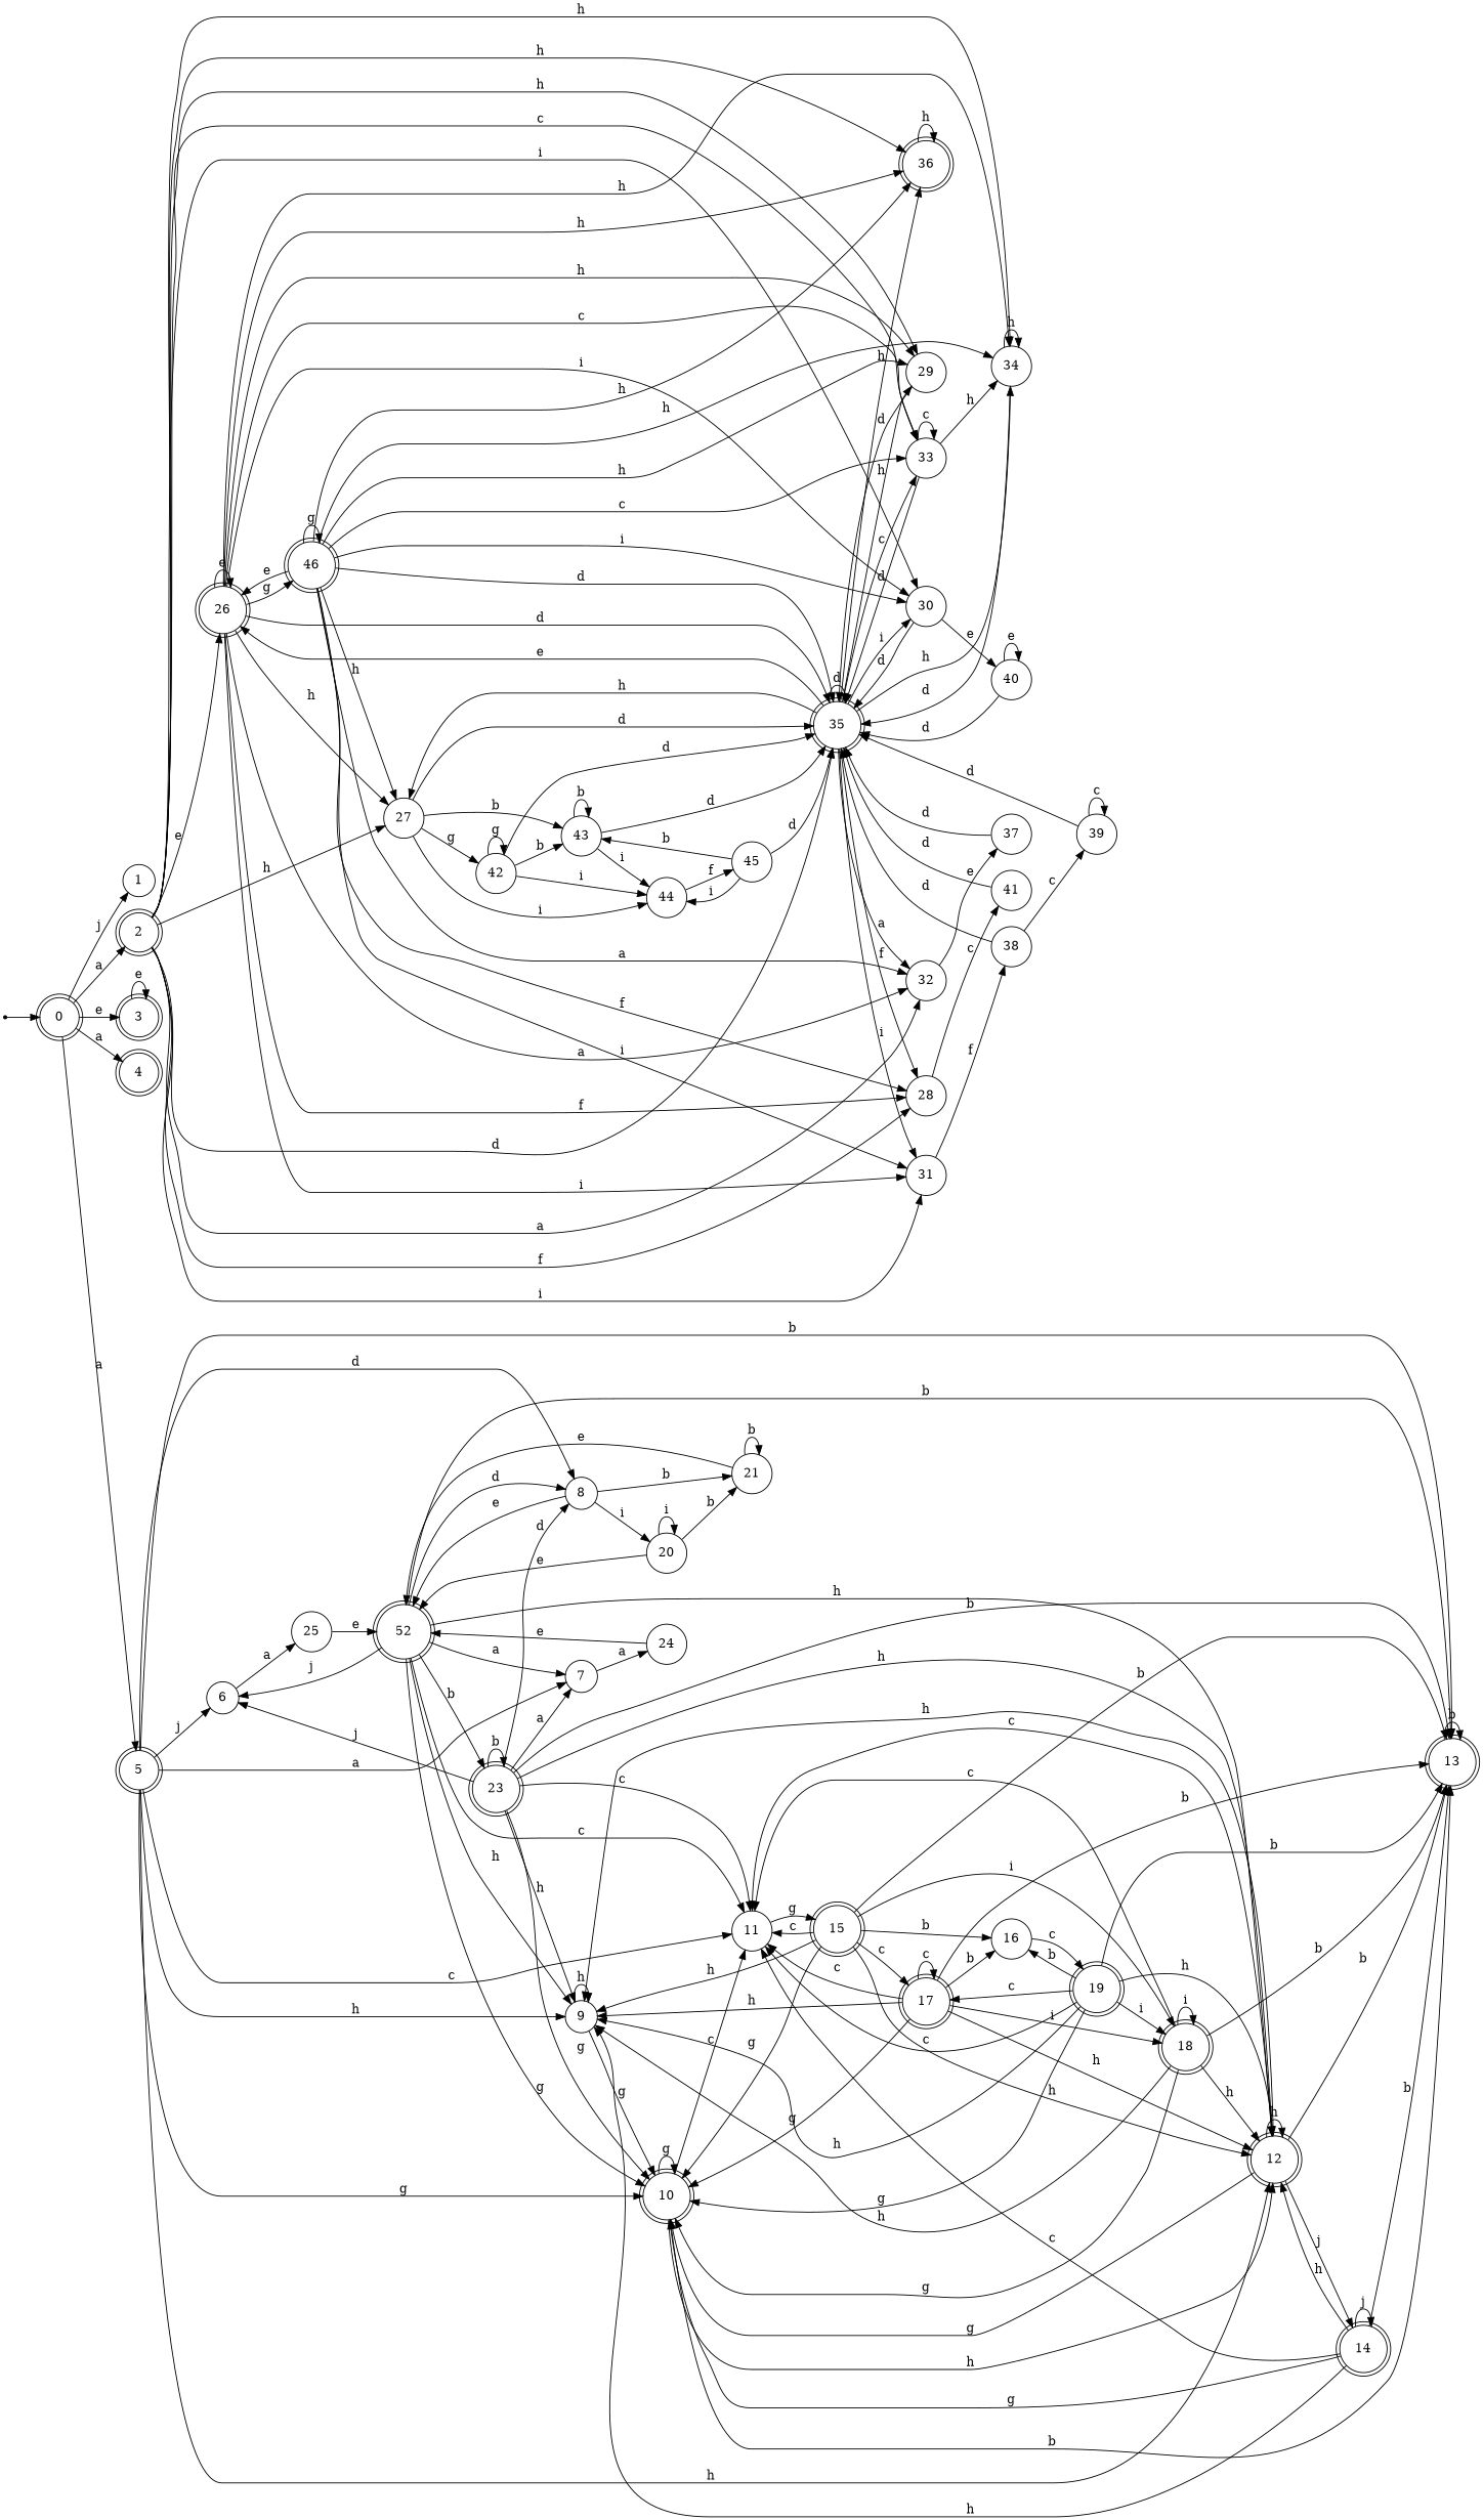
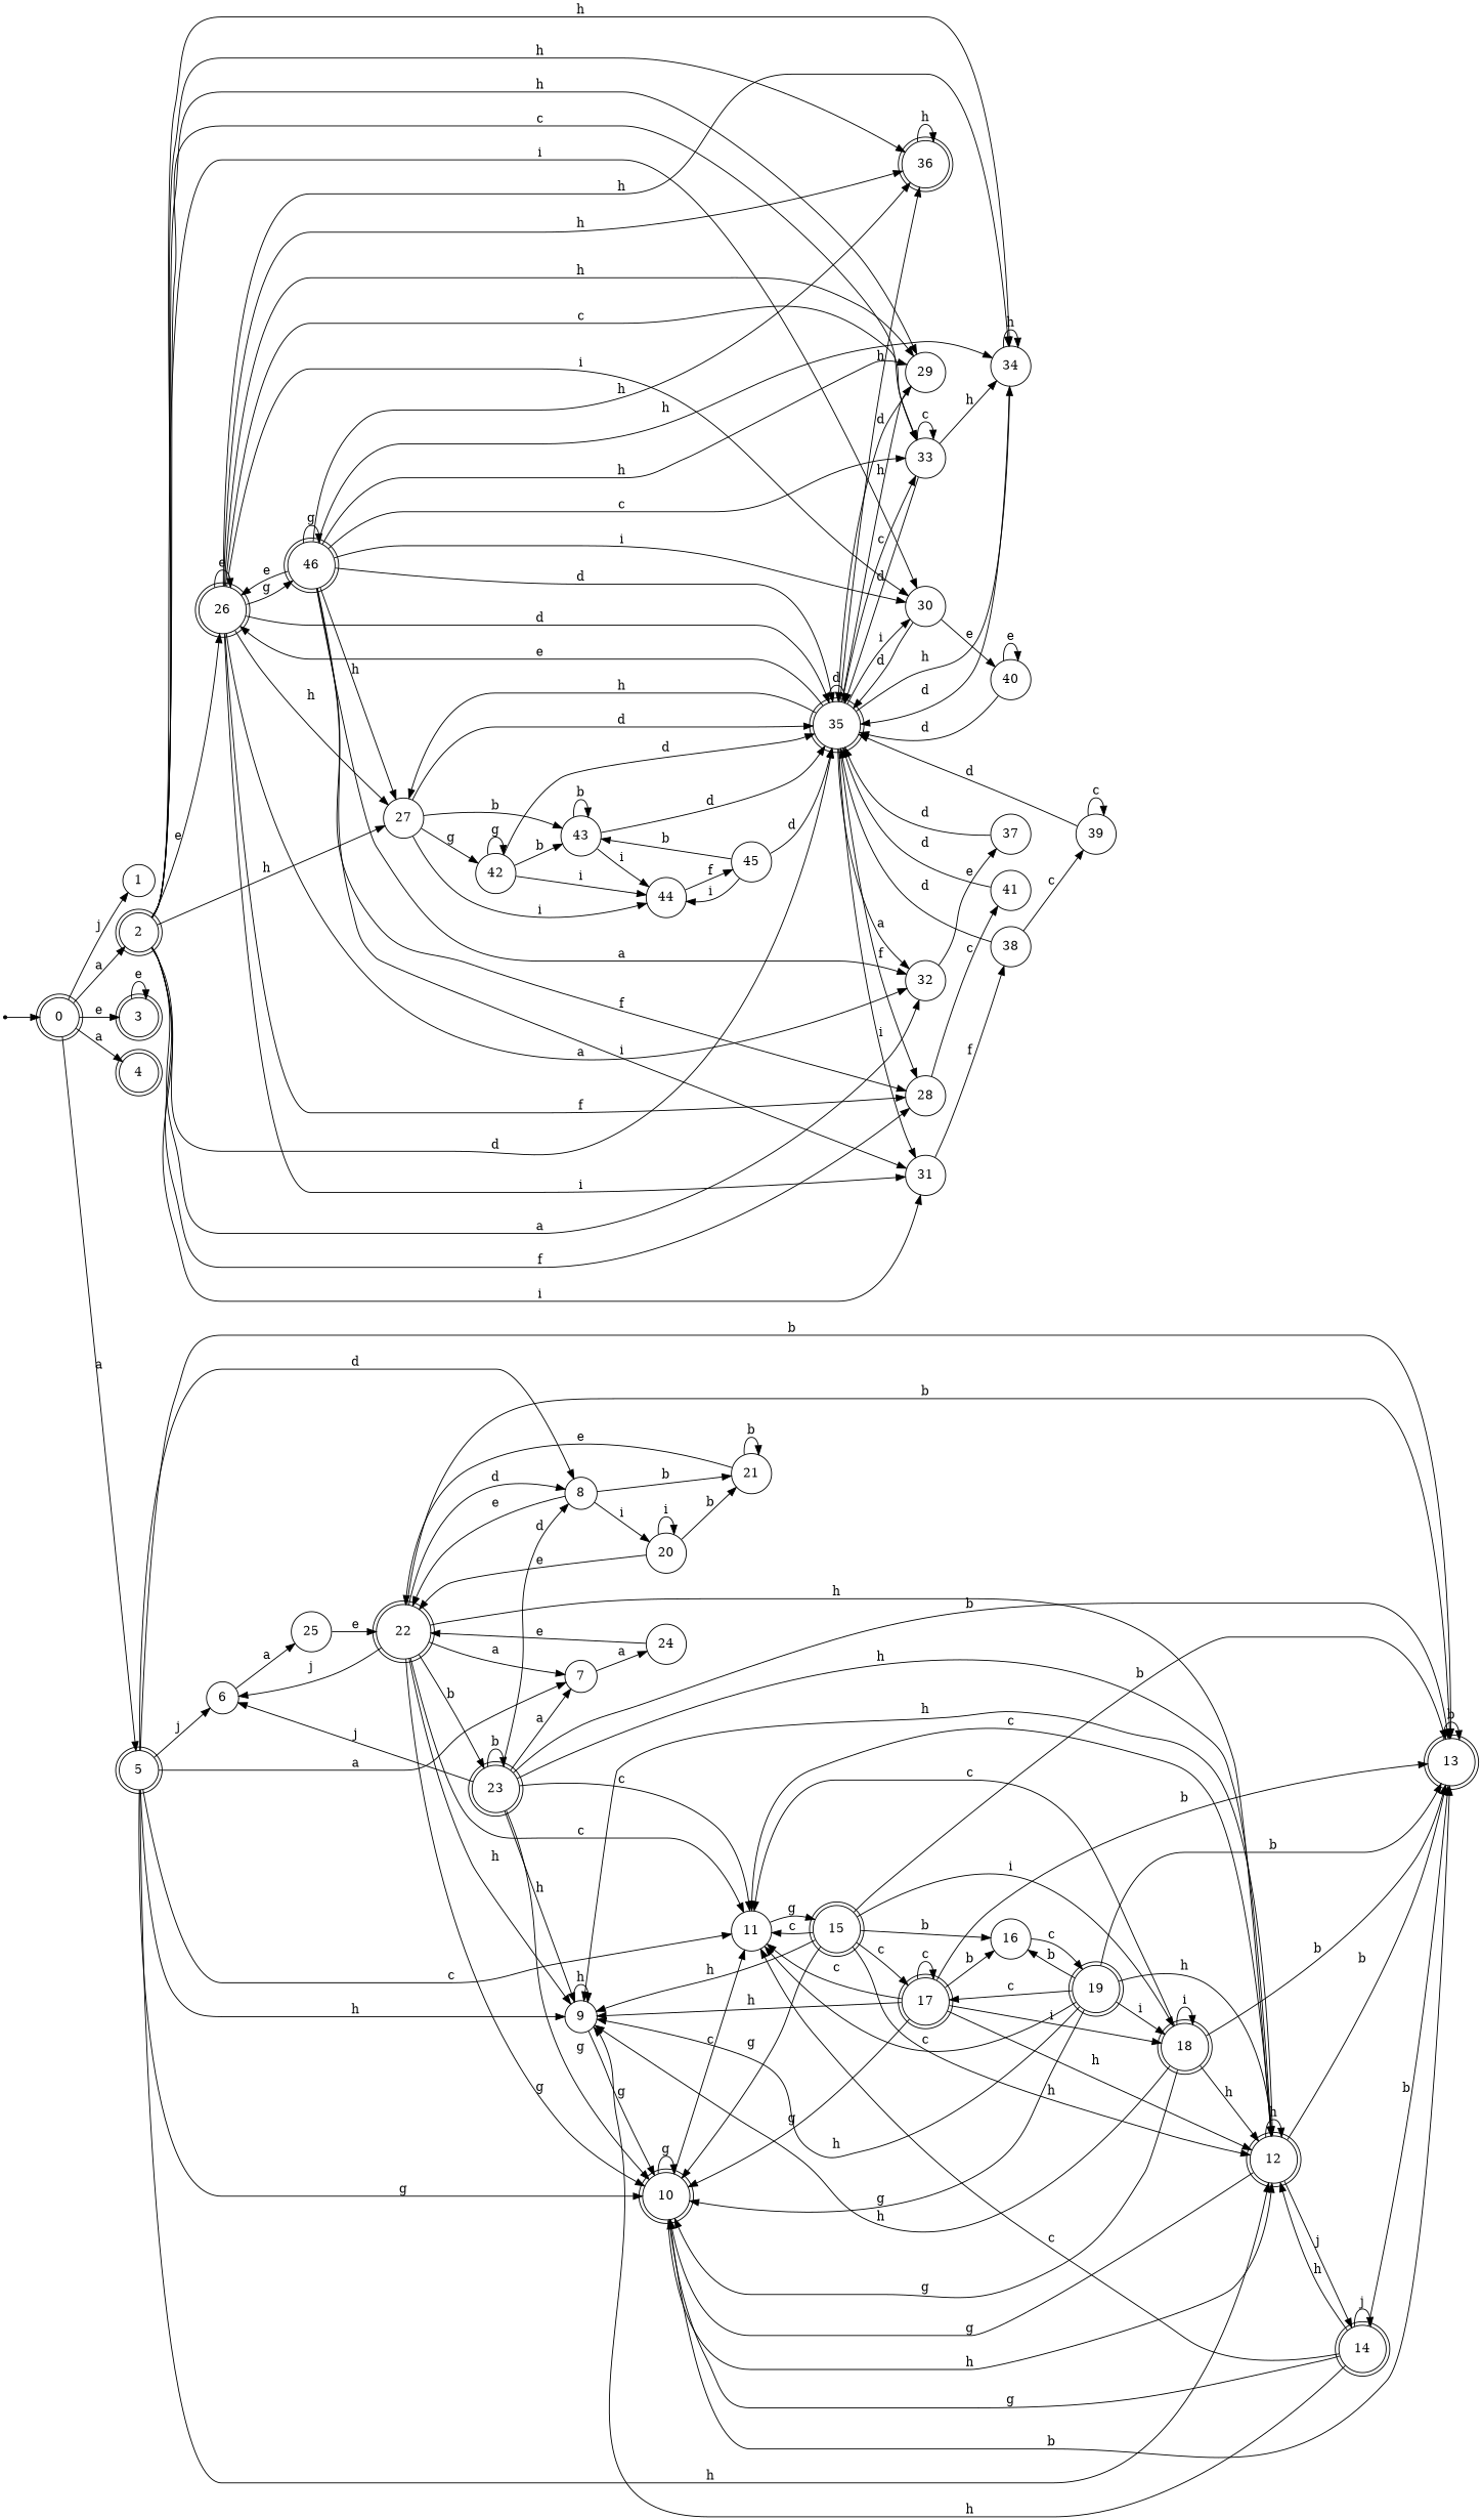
  digraph {
    rankdir=LR
    node [shape=circle]
    dummy0 [shape=point]
    0 [shape=doublecircle]
    1
    2 [shape=doublecircle]
    3 [shape=doublecircle]
    4 [shape=doublecircle]
    5 [shape=doublecircle]
    26 [shape=doublecircle]
    27
    28
    29
    30
    31
    32
    33
    34
    35 [shape=doublecircle]
    36 [shape=doublecircle]
    6
    7
    8
    9
    10 [shape=doublecircle]
    11
    12 [shape=doublecircle]
    13 [shape=doublecircle]
    46 [shape=doublecircle]
    42
    43
    44
    41
    40
    38
    37
    25
    24
    20
    21
-   22 [shape=doublecircle label=52]
+   22 [shape=doublecircle]
    15 [shape=doublecircle]
    14 [shape=doublecircle]
    23 [shape=doublecircle]
    16
    17 [shape=doublecircle]
    18 [shape=doublecircle]
    19 [shape=doublecircle]
    45
    39
    dummy0 -> 0
    0 -> 1 [label=j]
    0 -> 2 [label=a]
    0 -> 3 [label=e]
    0 -> 4 [label=a]
    0 -> 5 [label=a]
    2 -> 26 [label=e]
    2 -> 27 [label=h]
    2 -> 28 [label=f]
    2 -> 29 [label=h]
    2 -> 30 [label=i]
    2 -> 31 [label=i]
    2 -> 32 [label=a]
    2 -> 33 [label=c]
    2 -> 34 [label=h]
    2 -> 35 [label=d]
    2 -> 36 [label=h]
    3 -> 3 [label=e]
    5 -> 6 [label=j]
    5 -> 7 [label=a]
    5 -> 8 [label=d]
    5 -> 9 [label=h]
    5 -> 10 [label=g]
    5 -> 11 [label=c]
    5 -> 12 [label=h]
    5 -> 13 [label=b]
    26 -> 26 [label=e]
    26 -> 27 [label=h]
    26 -> 28 [label=f]
    26 -> 29 [label=h]
    26 -> 30 [label=i]
    26 -> 31 [label=i]
    26 -> 32 [label=a]
    26 -> 33 [label=c]
    26 -> 34 [label=h]
    26 -> 35 [label=d]
    26 -> 36 [label=h]
    26 -> 46 [label=g]
    27 -> 35 [label=d]
    27 -> 42 [label=g]
    27 -> 43 [label=b]
    27 -> 44 [label=i]
    28 -> 41 [label=c]
    29 -> 35 [label=d]
    30 -> 35 [label=d]
    30 -> 40 [label=e]
    31 -> 38 [label=f]
    32 -> 37 [label=e]
    33 -> 33 [label=c]
    33 -> 34 [label=h]
    33 -> 35 [label=d]
    34 -> 34 [label=h]
    34 -> 35 [label=d]
    35 -> 26 [label=e]
    35 -> 27 [label=h]
    35 -> 28 [label=f]
    35 -> 29 [label=h]
    35 -> 30 [label=i]
    35 -> 31 [label=i]
    35 -> 32 [label=a]
    35 -> 33 [label=c]
    35 -> 34 [label=h]
    35 -> 35 [label=d]
    35 -> 36 [label=h]
    36 -> 36 [label=h]
    6 -> 25 [label=a]
    7 -> 24 [label=a]
    8 -> 20 [label=i]
    8 -> 21 [label=b]
    8 -> 22 [label=e]
    9 -> 9 [label=h]
    9 -> 10 [label=g]
    10 -> 10 [label=g]
    10 -> 11 [label=c]
    10 -> 12 [label=h]
    10 -> 13 [label=b]
    11 -> 15 [label=g]
    12 -> 9 [label=h]
    12 -> 10 [label=g]
    12 -> 11 [label=c]
    12 -> 12 [label=h]
    12 -> 13 [label=b]
    12 -> 14 [label=j]
    13 -> 13 [label=b]
    46 -> 26 [label=e]
    46 -> 27 [label=h]
    46 -> 28 [label=f]
    46 -> 29 [label=h]
    46 -> 30 [label=i]
    46 -> 31 [label=i]
    46 -> 32 [label=a]
    46 -> 33 [label=c]
    46 -> 34 [label=h]
    46 -> 35 [label=d]
    46 -> 36 [label=h]
    46 -> 46 [label=g]
    42 -> 35 [label=d]
    42 -> 42 [label=g]
    42 -> 43 [label=b]
    42 -> 44 [label=i]
    43 -> 35 [label=d]
    43 -> 43 [label=b]
    43 -> 44 [label=i]
    44 -> 45 [label=f]
    41 -> 35 [label=d]
    40 -> 35 [label=d]
    40 -> 40 [label=e]
    38 -> 35 [label=d]
    38 -> 39 [label=c]
    37 -> 35 [label=d]
    25 -> 22 [label=e]
    24 -> 22 [label=e]
    20 -> 20 [label=i]
    20 -> 21 [label=b]
    20 -> 22 [label=e]
    21 -> 21 [label=b]
    21 -> 22 [label=e]
    22 -> 6 [label=j]
    22 -> 7 [label=a]
    22 -> 8 [label=d]
    22 -> 9 [label=h]
    22 -> 10 [label=g]
    22 -> 11 [label=c]
    22 -> 12 [label=h]
    22 -> 13 [label=b]
    22 -> 23 [label=b]
    15 -> 9 [label=h]
    15 -> 10 [label=g]
    15 -> 11 [label=c]
    15 -> 12 [label=h]
    15 -> 13 [label=b]
    15 -> 16 [label=b]
    15 -> 17 [label=c]
    15 -> 18 [label=i]
    14 -> 9 [label=h]
    14 -> 10 [label=g]
    14 -> 11 [label=c]
    14 -> 12 [label=h]
    14 -> 13 [label=b]
    14 -> 14 [label=j]
    23 -> 6 [label=j]
    23 -> 7 [label=a]
    23 -> 8 [label=d]
    23 -> 9 [label=h]
    23 -> 10 [label=g]
    23 -> 11 [label=c]
    23 -> 12 [label=h]
    23 -> 13 [label=b]
    23 -> 23 [label=b]
    16 -> 19 [label=c]
    17 -> 9 [label=h]
    17 -> 10 [label=g]
    17 -> 11 [label=c]
    17 -> 12 [label=h]
    17 -> 13 [label=b]
    17 -> 16 [label=b]
    17 -> 17 [label=c]
    17 -> 18 [label=i]
    18 -> 9 [label=h]
    18 -> 10 [label=g]
    18 -> 11 [label=c]
    18 -> 12 [label=h]
    18 -> 13 [label=b]
    18 -> 18 [label=i]
    19 -> 9 [label=h]
    19 -> 10 [label=g]
    19 -> 11 [label=c]
    19 -> 12 [label=h]
    19 -> 13 [label=b]
    19 -> 16 [label=b]
    19 -> 17 [label=c]
    19 -> 18 [label=i]
    45 -> 35 [label=d]
    45 -> 43 [label=b]
    45 -> 44 [label=i]
    39 -> 35 [label=d]
    39 -> 39 [label=c]
  }
